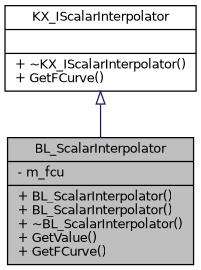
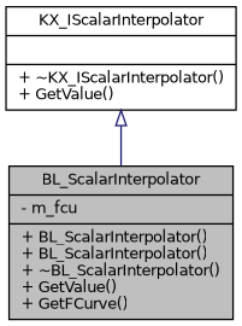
  digraph {
    node [color=black fontname=Helvetica fontsize=10 shape=record style=filled]
    n1 [fillcolor=grey75 fontcolor=black height=0.2 label="{BL_ScalarInterpolator\n|- m_fcu\l|+ BL_ScalarInterpolator()\l+ BL_ScalarInterpolator()\l+ ~BL_ScalarInterpolator()\l+ GetValue()\l+ GetFCurve()\l}" width=0.4]
-   n2 [fillcolor=white height=0.2 label="{KX_IScalarInterpolator\n||+ ~KX_IScalarInterpolator()\l+ GetFCurve()\l}" width=0.4]
+   n2 [fillcolor=white height=0.2 label="{KX_IScalarInterpolator\n||+ ~KX_IScalarInterpolator()\l+ GetValue()\l}" width=0.4]
    n2 -> n1 [arrowtail=empty color=midnightblue dir=back fontname=Helvetica fontsize=10 labelfontname=Helvetica labelfontsize=10 style=solid]
  }
